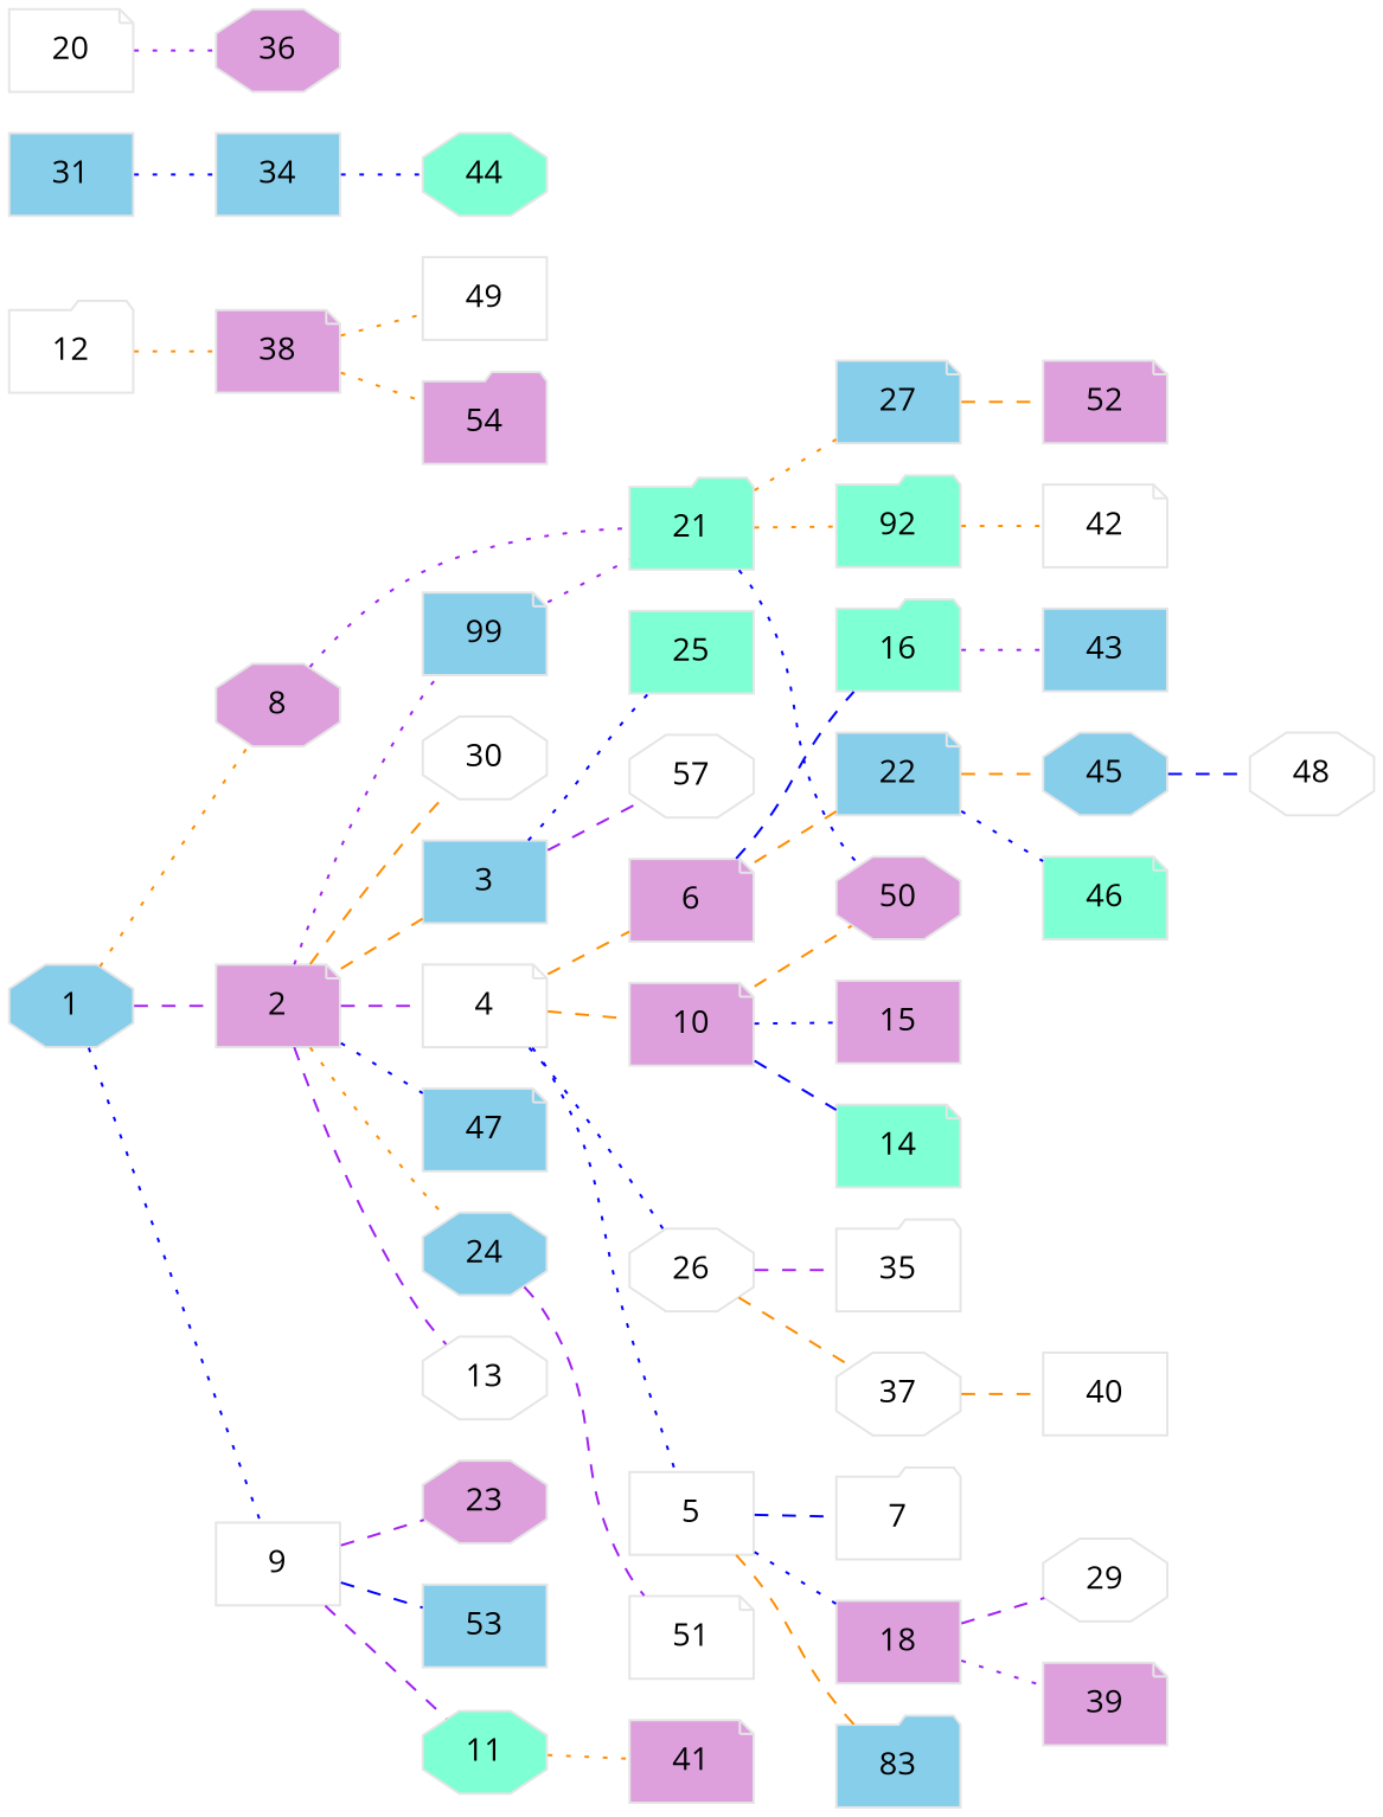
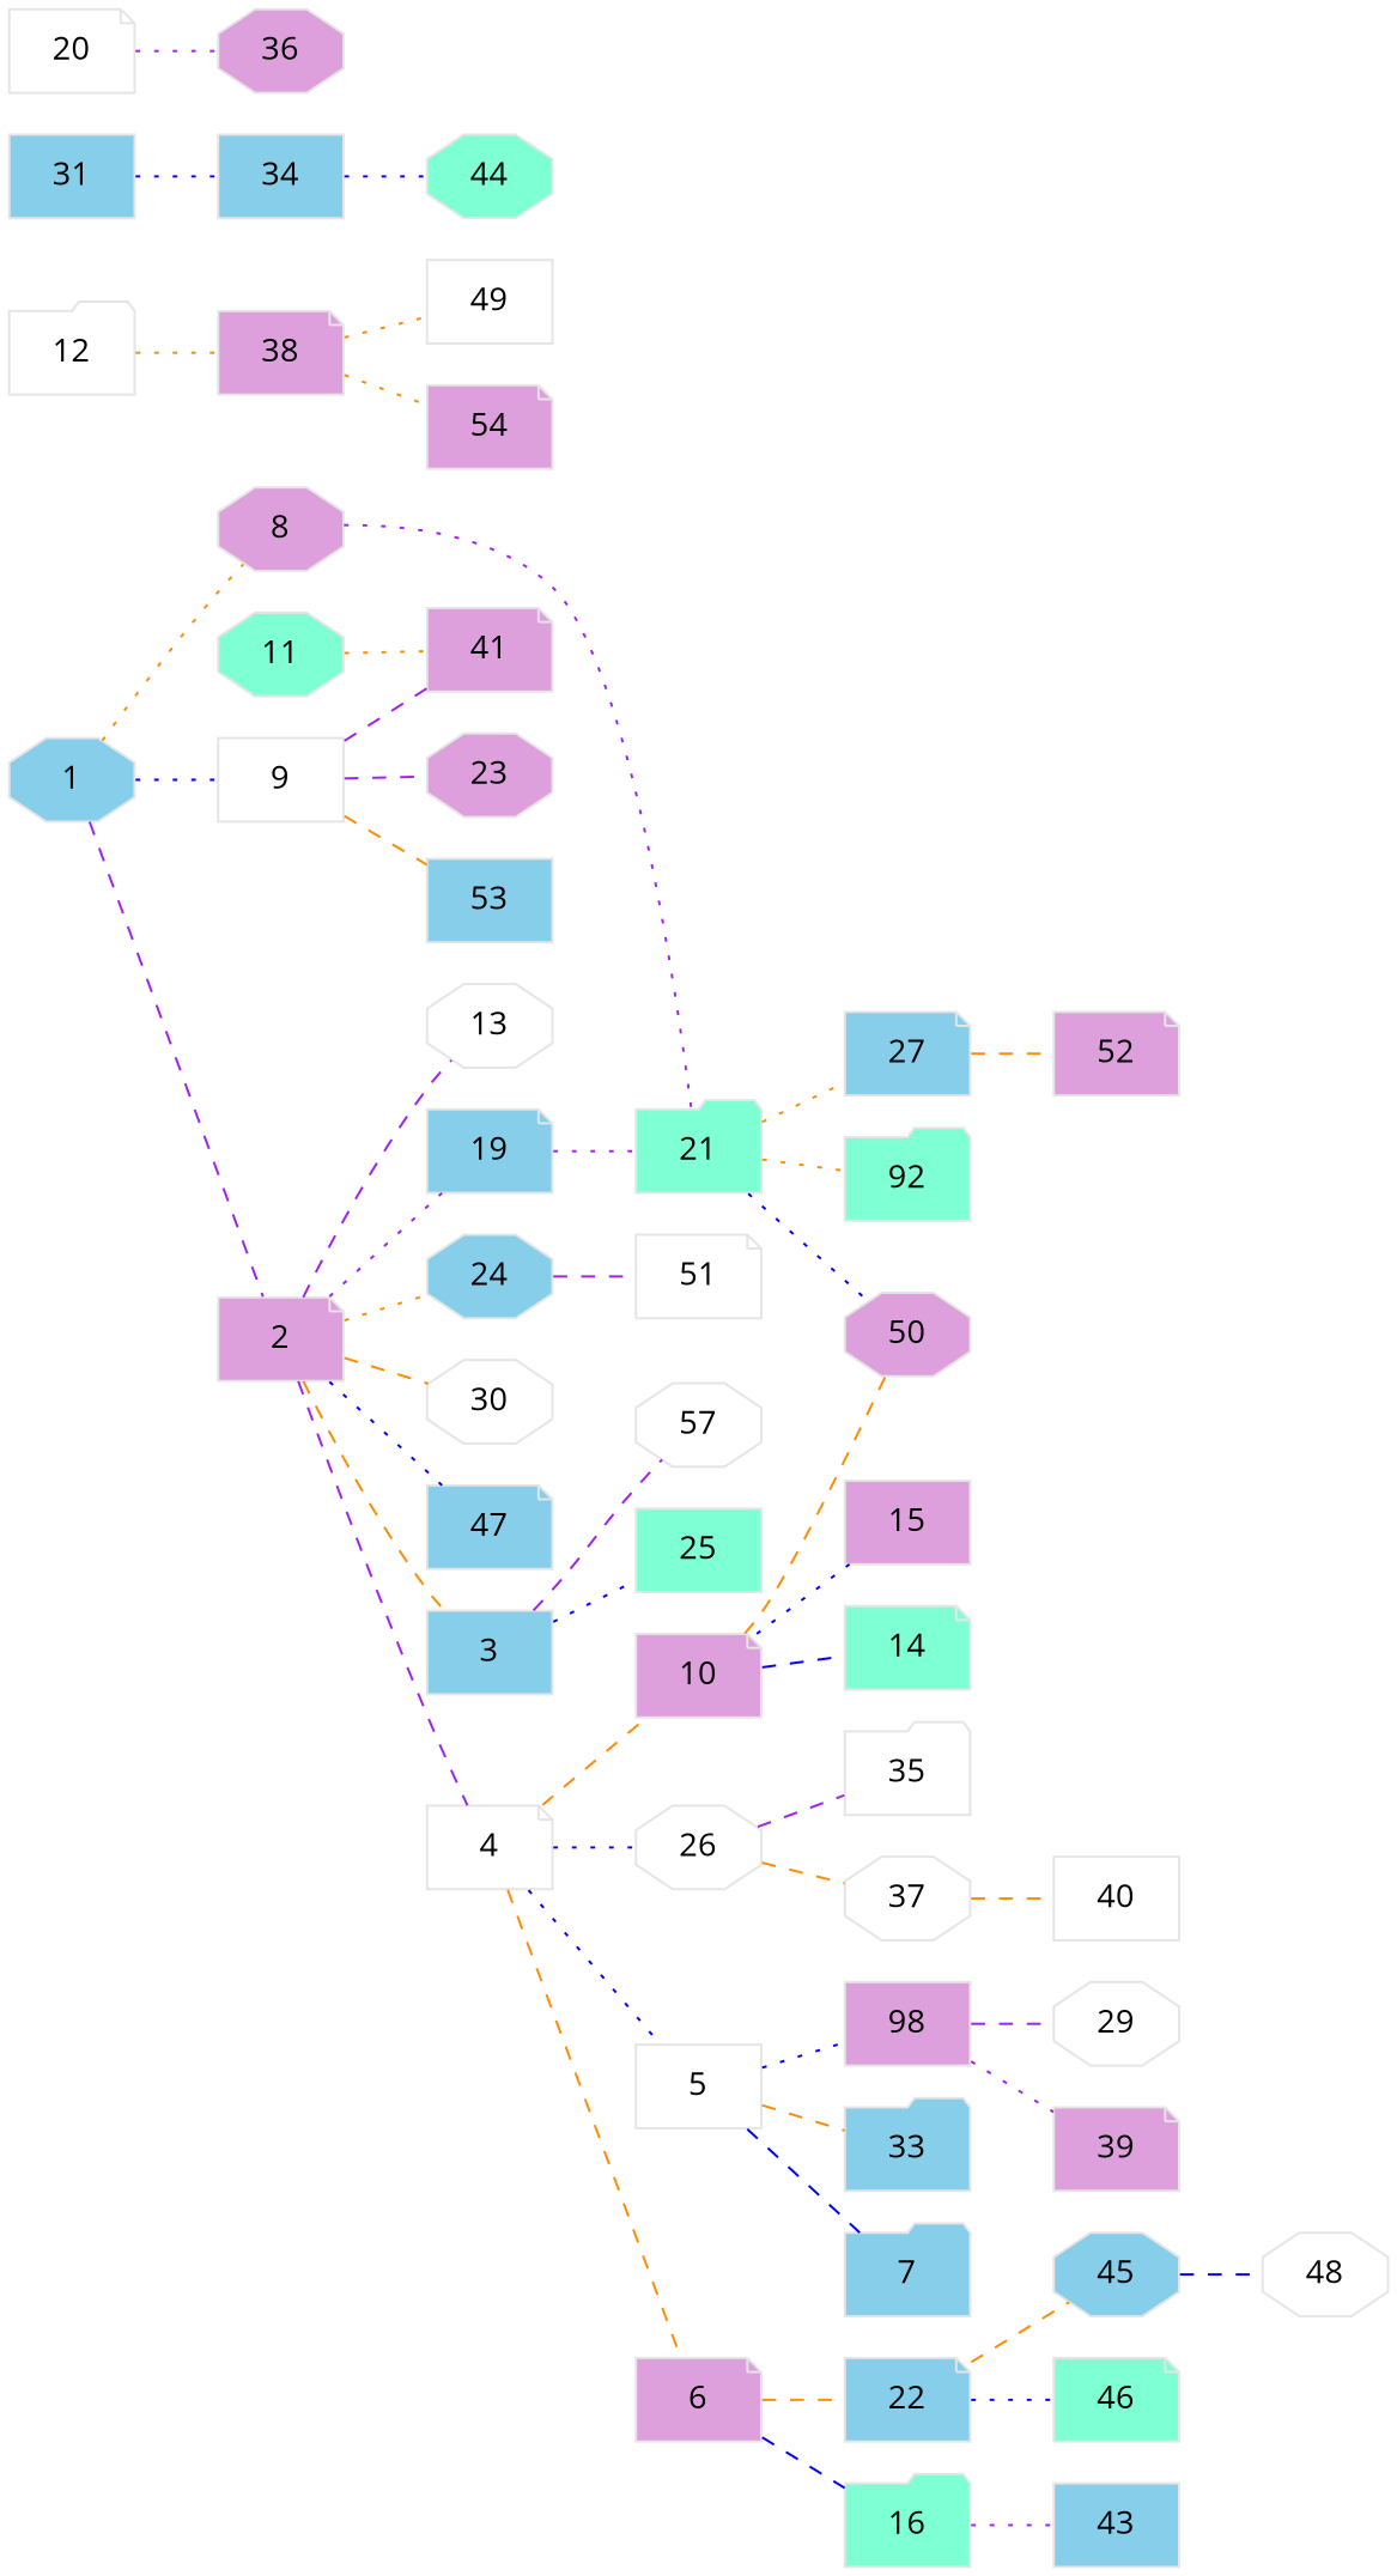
  graph {
    fontname="Open Sans"
    rankdir=LR
    node [color=gray90 fillcolor=white fontname="Open Sans" shape=note style=filled]
    edge [color=darkorange fontname="Open Sans" style=dotted]
    1 [fillcolor=skyblue shape=octagon]
    2 [fillcolor=plum]
    8 [fillcolor=plum shape=octagon]
    9 [shape=box]
    3 [fillcolor=skyblue shape=box]
    4
    13 [shape=octagon]
-   19 [fillcolor=skyblue label=99]
+   19 [fillcolor=skyblue]
    24 [fillcolor=skyblue shape=octagon]
    30 [shape=octagon]
    47 [fillcolor=skyblue]
    21 [fillcolor=aquamarine shape=folder]
    11 [fillcolor=aquamarine shape=octagon]
    23 [fillcolor=plum shape=octagon]
    53 [fillcolor=skyblue shape=box]
    n16 [label=57 shape=octagon]
    25 [fillcolor=aquamarine shape=box]
    5 [shape=box]
    6 [fillcolor=plum]
    10 [fillcolor=plum]
    26 [shape=octagon]
    51
-   7 [shape=folder]
-   18 [fillcolor=plum shape=box]
-   33 [fillcolor=skyblue shape=folder label=83]
+   7 [fillcolor=skyblue shape=folder]
+   18 [fillcolor=plum shape=box label=98]
+   33 [fillcolor=skyblue shape=folder]
    16 [fillcolor=aquamarine shape=folder]
    22 [fillcolor=skyblue]
    14 [fillcolor=aquamarine]
    15 [fillcolor=plum shape=box]
    50 [fillcolor=plum shape=octagon]
    35 [shape=folder]
    37 [shape=octagon]
    29 [shape=octagon]
    39 [fillcolor=plum]
    12 [shape=folder]
    38 [fillcolor=plum]
    43 [fillcolor=skyblue shape=box]
    45 [fillcolor=skyblue shape=octagon]
    46 [fillcolor=aquamarine]
    31 [fillcolor=skyblue shape=box]
    34 [fillcolor=skyblue shape=box]
    41 [fillcolor=plum]
    49 [shape=box]
-   54 [fillcolor=plum shape=folder]
+   54 [fillcolor=plum]
    36 [fillcolor=plum shape=octagon]
    20
    27 [fillcolor=skyblue]
    n48 [fillcolor=aquamarine label=92 shape=folder]
    52 [fillcolor=plum]
-   42
    48 [shape=octagon]
    40 [shape=box]
    44 [fillcolor=aquamarine shape=octagon]
    1 -- 2 [color=purple style=dashed]
    1 -- 8
    1 -- 9 [color=blue]
    2 -- 3 [style=dashed]
    2 -- 4 [color=purple style=dashed]
    2 -- 13 [color=purple style=dashed]
    2 -- 19 [color=purple]
    2 -- 24
    2 -- 30 [style=dashed]
    2 -- 47 [color=blue]
    8 -- 21 [color=purple]
-   9 -- 11 [color=purple style=dashed]
+   9 -- 41 [color=purple style=dashed]
    9 -- 23 [color=purple style=dashed]
-   9 -- 53 [color=blue style=dashed]
+   9 -- 53 [style=dashed]
    3 -- n16 [color=purple style=dashed]
    3 -- 25 [color=blue]
    4 -- 5 [color=blue]
    4 -- 6 [style=dashed]
    4 -- 10 [style=dashed]
    4 -- 26 [color=blue]
    19 -- 21 [color=purple]
    24 -- 51 [color=purple style=dashed]
    21 -- 50 [color=blue]
    21 -- 27
    21 -- n48
    11 -- 41
    5 -- 7 [color=blue style=dashed]
    5 -- 18 [color=blue]
    5 -- 33 [style=dashed]
    6 -- 16 [color=blue style=dashed]
    6 -- 22 [style=dashed]
    10 -- 14 [color=blue style=dashed]
    10 -- 15 [color=blue]
    10 -- 50 [style=dashed]
    26 -- 35 [color=purple style=dashed]
    26 -- 37 [style=dashed]
    18 -- 29 [color=purple style=dashed]
    18 -- 39 [color=purple]
    16 -- 43 [color=purple]
    22 -- 45 [style=dashed]
    22 -- 46 [color=blue]
    37 -- 40 [style=dashed]
    12 -- 38
    38 -- 49
    38 -- 54
    45 -- 48 [color=blue style=dashed]
    31 -- 34 [color=blue]
    34 -- 44 [color=blue]
    20 -- 36 [color=purple]
    27 -- 52 [style=dashed]
-   n48 -- 42
  }
